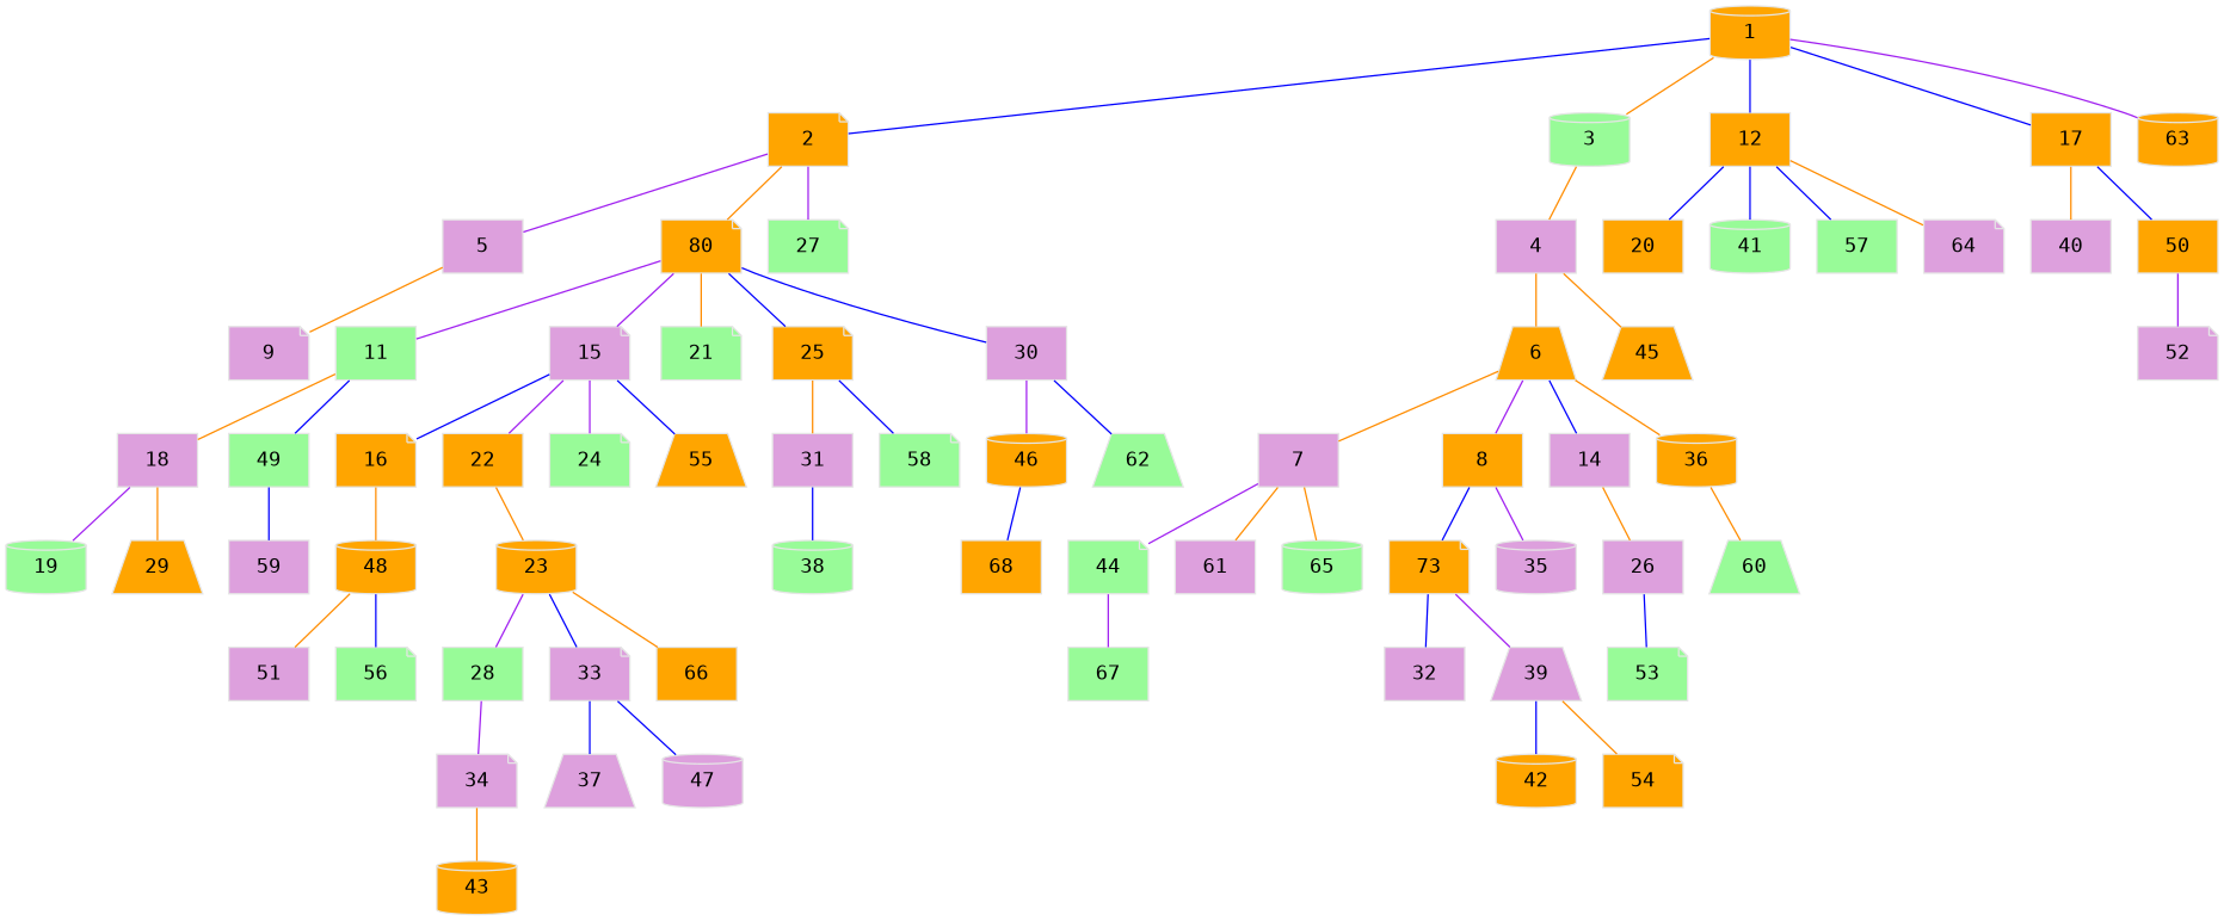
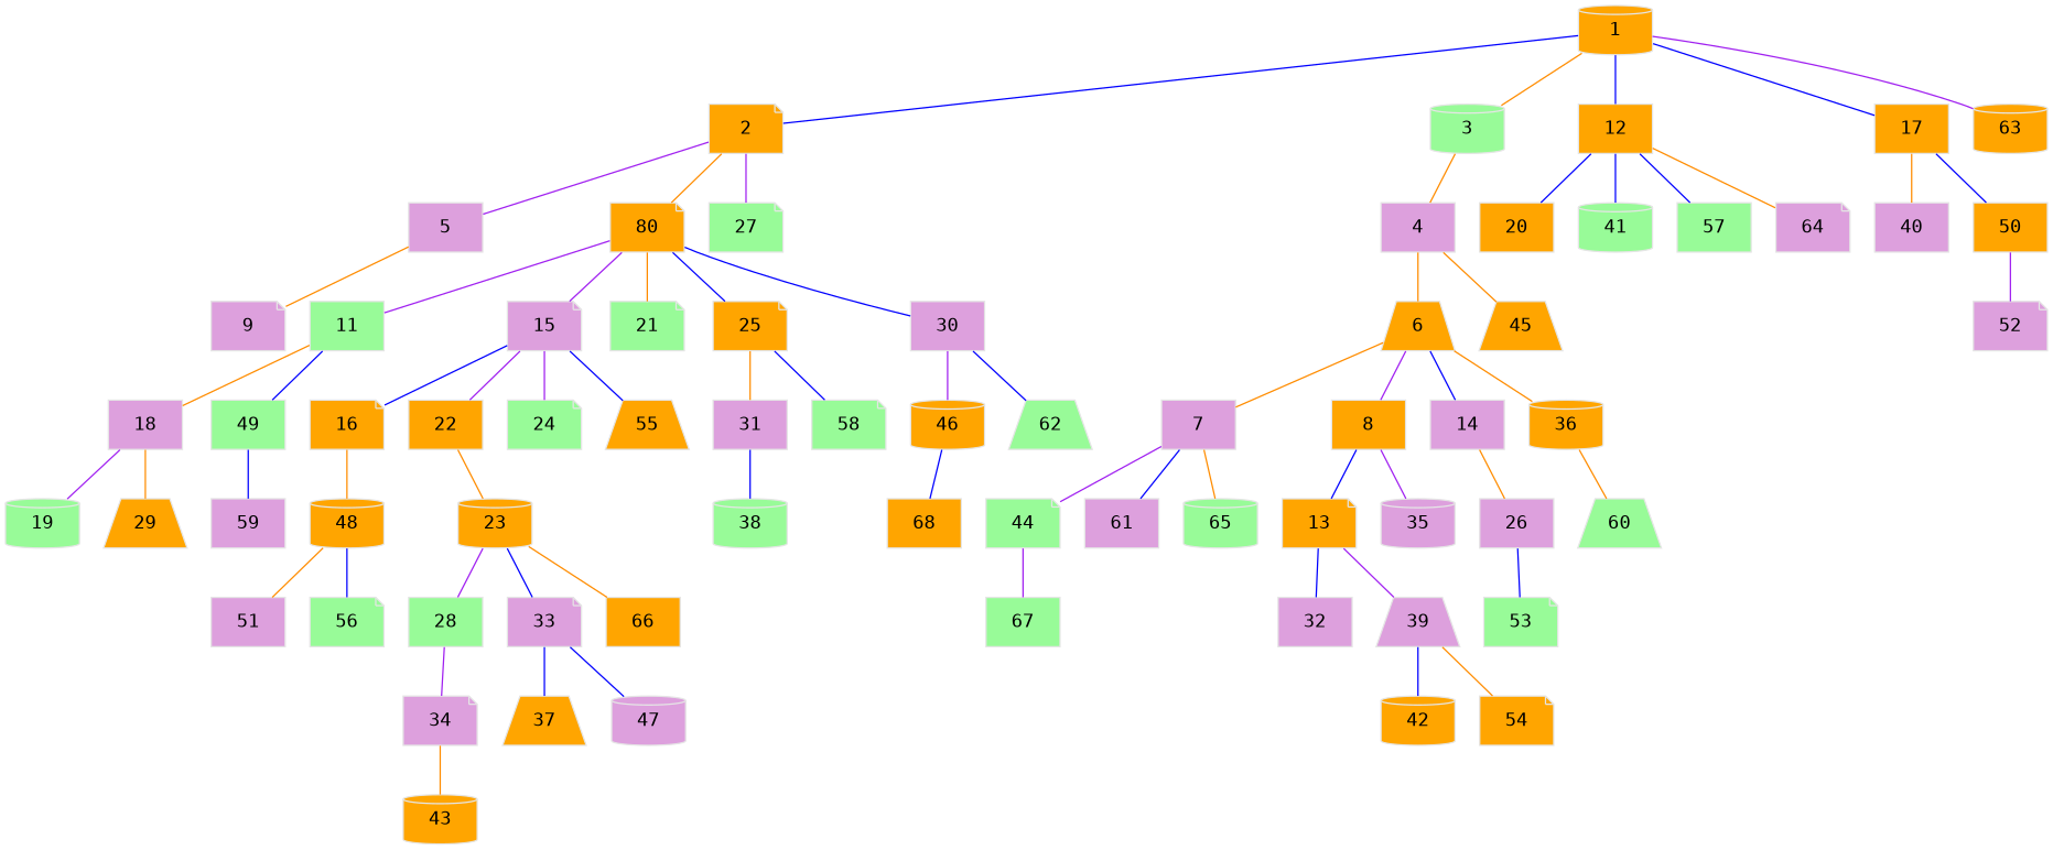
  graph {
    fontname="DejaVu Sans Mono"
    node [color=gray90 fillcolor=orange fontname="DejaVu Sans Mono" shape=box style=filled]
    edge [color=blue fontname="DejaVu Sans Mono" weight=1.0]
    1 [shape=cylinder]
    2 [shape=note]
    3 [fillcolor=palegreen shape=cylinder]
    12
    17
    63 [shape=cylinder]
    5 [fillcolor=plum]
    n8 [label=80 shape=note]
    27 [fillcolor=palegreen shape=note]
    4 [fillcolor=plum]
    20
    41 [fillcolor=palegreen shape=cylinder]
    57 [fillcolor=palegreen]
    64 [fillcolor=plum shape=note]
    40 [fillcolor=plum]
    50
    9 [fillcolor=plum shape=note]
    11 [fillcolor=palegreen]
    15 [fillcolor=plum shape=note]
    21 [fillcolor=palegreen shape=note]
    25 [shape=note]
    30 [fillcolor=plum]
    6 [shape=trapezium]
    45 [shape=trapezium]
    7 [fillcolor=plum]
    8
    14 [fillcolor=plum]
    36 [shape=cylinder]
    44 [fillcolor=palegreen shape=note]
    61 [fillcolor=plum]
    65 [fillcolor=palegreen shape=cylinder]
-   13 [shape=note label=73]
+   13 [shape=note]
    35 [fillcolor=plum shape=cylinder]
    26 [fillcolor=plum]
    60 [fillcolor=palegreen shape=trapezium]
    67 [fillcolor=palegreen]
    32 [fillcolor=plum]
    39 [fillcolor=plum shape=trapezium]
    18 [fillcolor=plum]
    49 [fillcolor=palegreen]
    16 [shape=note]
    22
    24 [fillcolor=palegreen shape=note]
    55 [shape=trapezium]
    31 [fillcolor=plum]
    58 [fillcolor=palegreen shape=note]
    46 [shape=cylinder]
    62 [fillcolor=palegreen shape=trapezium]
    19 [fillcolor=palegreen shape=cylinder]
    29 [shape=trapezium]
    59 [fillcolor=plum]
    42 [shape=cylinder]
    54 [shape=note]
    53 [fillcolor=palegreen shape=note]
    48 [shape=cylinder]
    23 [shape=cylinder]
    51 [fillcolor=plum]
    56 [fillcolor=palegreen shape=note]
    52 [fillcolor=plum shape=note]
    28 [fillcolor=palegreen]
    33 [fillcolor=plum shape=note]
    66
    34 [fillcolor=plum shape=note]
-   37 [fillcolor=plum shape=trapezium]
+   37 [shape=trapezium]
    47 [fillcolor=plum shape=cylinder]
    38 [fillcolor=palegreen shape=cylinder]
    43 [shape=cylinder]
    68
    1 -- 2
    1 -- 3 [color=darkorange]
    1 -- 12
    1 -- 17
    1 -- 63 [color=purple]
    2 -- 5 [color=purple]
    2 -- n8 [color=darkorange]
    2 -- 27 [color=purple weight=2.0]
    3 -- 4 [color=darkorange]
    12 -- 20 [weight=2.0]
    12 -- 41
    12 -- 57
    12 -- 64 [color=darkorange]
    17 -- 40 [color=darkorange]
    17 -- 50 [weight=2.0]
    5 -- 9 [color=darkorange]
    n8 -- 11 [color=purple]
    n8 -- 15 [color=purple]
    n8 -- 21 [color=darkorange]
    n8 -- 25
    n8 -- 30
    4 -- 6 [color=darkorange]
    4 -- 45 [color=darkorange]
    50 -- 52 [color=purple]
    11 -- 18 [color=darkorange]
    11 -- 49
    15 -- 16
    15 -- 22 [color=purple]
    15 -- 24 [color=purple]
    15 -- 55
    25 -- 31 [color=darkorange]
    25 -- 58
    30 -- 46 [color=purple]
    30 -- 62
    6 -- 7 [color=darkorange]
    6 -- 8 [color=purple]
    6 -- 14
    6 -- 36 [color=darkorange weight=2.0]
    7 -- 44 [color=purple]
-   7 -- 61 [color=darkorange]
+   7 -- 61
    7 -- 65 [color=darkorange]
    8 -- 13
    8 -- 35 [color=purple]
    14 -- 26 [color=darkorange]
    36 -- 60 [color=darkorange]
    44 -- 67 [color=purple]
    13 -- 32 [weight=2.0]
    13 -- 39 [color=purple]
    26 -- 53
    39 -- 42 [weight=2.0]
    39 -- 54 [color=darkorange]
    18 -- 19 [color=purple]
    18 -- 29 [color=darkorange]
    49 -- 59 [weight=2.0]
    16 -- 48 [color=darkorange]
    22 -- 23 [color=darkorange]
    31 -- 38
    46 -- 68
    48 -- 51 [color=darkorange]
    48 -- 56
    23 -- 28 [color=purple]
    23 -- 33
    23 -- 66 [color=darkorange]
    28 -- 34 [color=purple]
    33 -- 37
    33 -- 47
    34 -- 43 [color=darkorange]
  }
